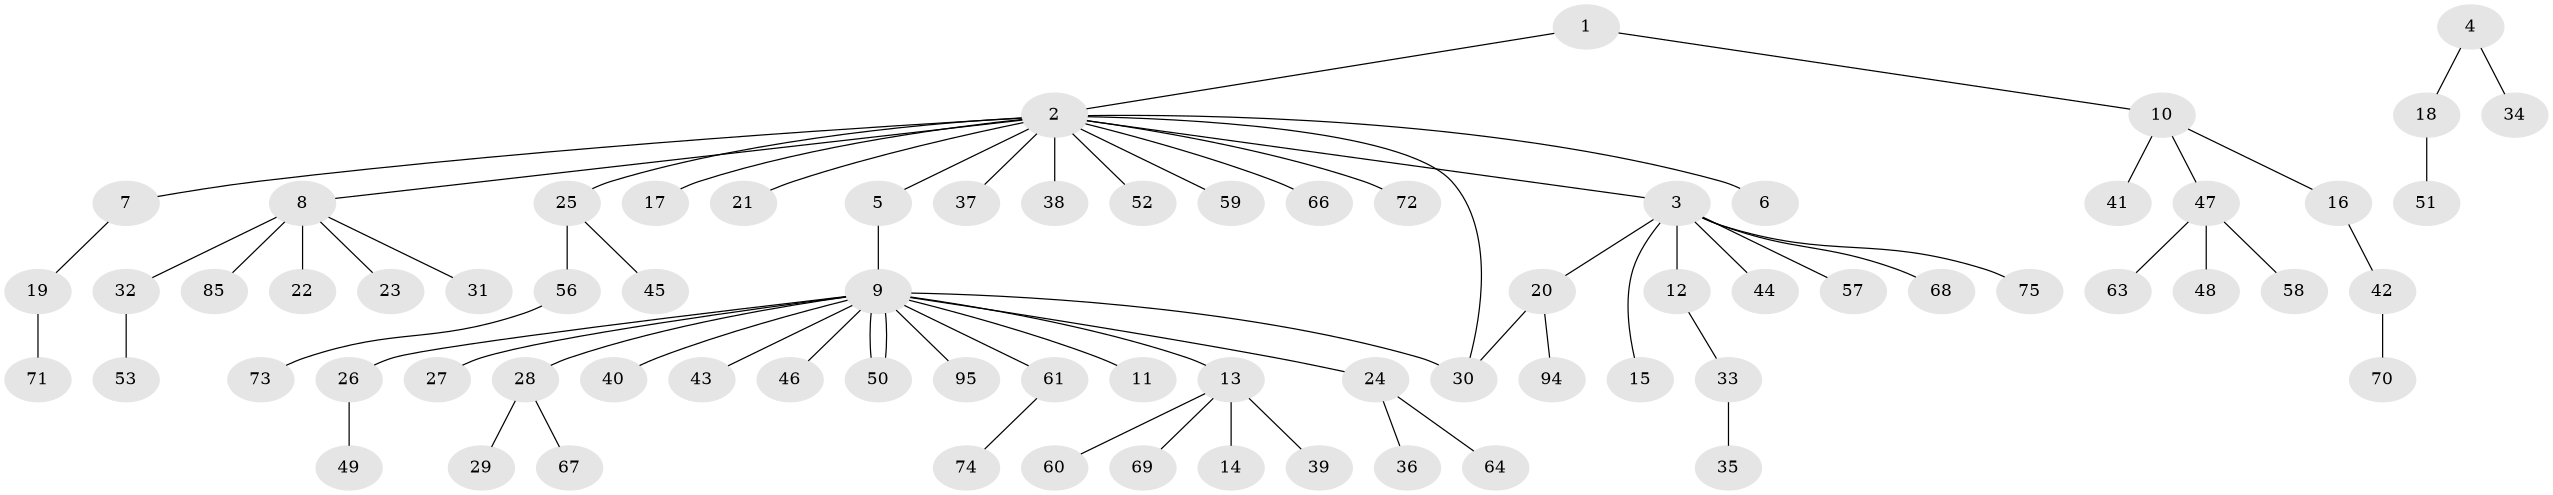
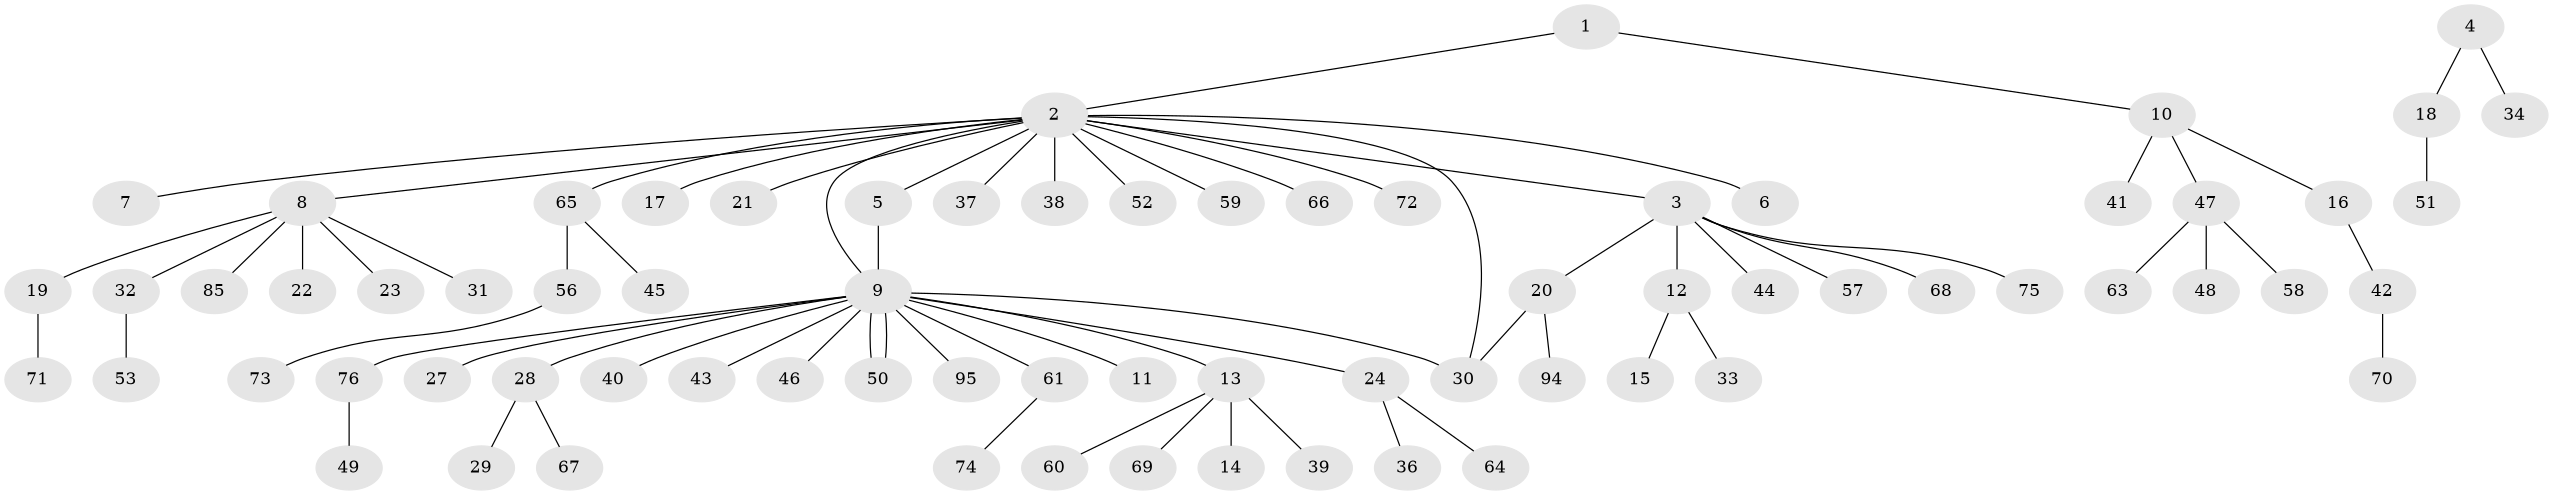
  graph {
    node [color=gray90 style=filled]
    1
    2
    10
    3
    5
    6
    7
    8
    9
    17
    21
-   25
+   25 [label=65]
    30
    37
    38
    52
    59
    66
    72
    16
    41
    47
    12
    15
    20
    44
    57
    68
    75
    19
    22
    23
    31
    32
    n35 [label=85]
    11
    13
    24
-   26
+   26 [label=76]
    27
    28
    40
    43
    46
    50
    n46 [label=95]
    61
    45
    56
    4
    18
    34
    33
    n54 [label=94]
    51
    71
    53
    14
    39
    60
    69
    36
    64
    49
    29
    67
    74
    42
    48
    58
    63
-   35
    70
    73
    1 -- 2
    1 -- 10
    2 -- 3
    2 -- 5
    2 -- 6
    2 -- 7
    2 -- 8
+   2 -- 9
    2 -- 17
    2 -- 21
    2 -- 25
    2 -- 30
    2 -- 37
    2 -- 38
    2 -- 52
    2 -- 59
    2 -- 66
    2 -- 72
    10 -- 16
    10 -- 41
    10 -- 47
    3 -- 12
-   3 -- 15
+   12 -- 15
    3 -- 20
    3 -- 44
    3 -- 57
    3 -- 68
    3 -- 75
    5 -- 9
-   7 -- 19
+   8 -- 19
    8 -- 22
    8 -- 23
    8 -- 31
    8 -- 32
    8 -- n35
    9 -- 30
    9 -- 11
    9 -- 13
    9 -- 24
    9 -- 26
    9 -- 27
    9 -- 28
    9 -- 40
    9 -- 43
    9 -- 46
    9 -- 50
    9 -- 50
    9 -- n46
    9 -- 61
    25 -- 45
    25 -- 56
    16 -- 42
    47 -- 48
    47 -- 58
    47 -- 63
    12 -- 33
    20 -- 30
    20 -- n54
    19 -- 71
    32 -- 53
    13 -- 14
    13 -- 39
    13 -- 60
    13 -- 69
    24 -- 36
    24 -- 64
    26 -- 49
    28 -- 29
    28 -- 67
    61 -- 74
    56 -- 73
    4 -- 18
    4 -- 34
    18 -- 51
-   33 -- 35
    42 -- 70
  }
